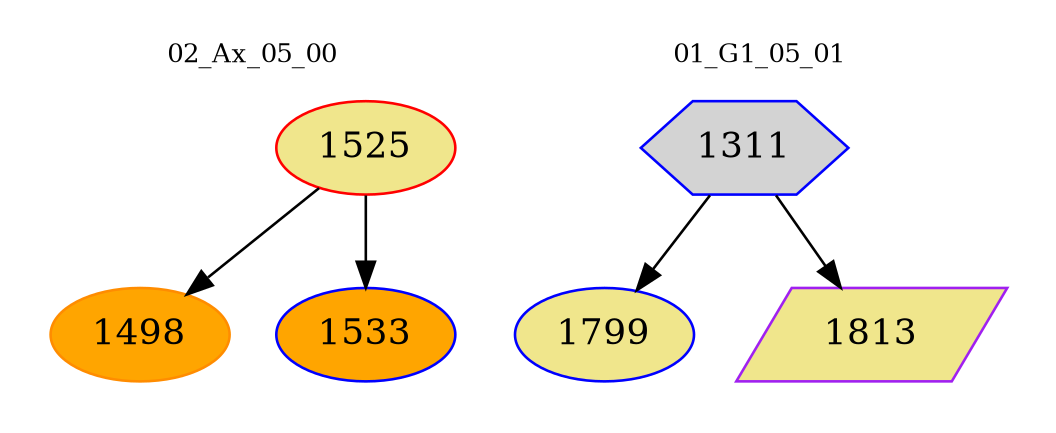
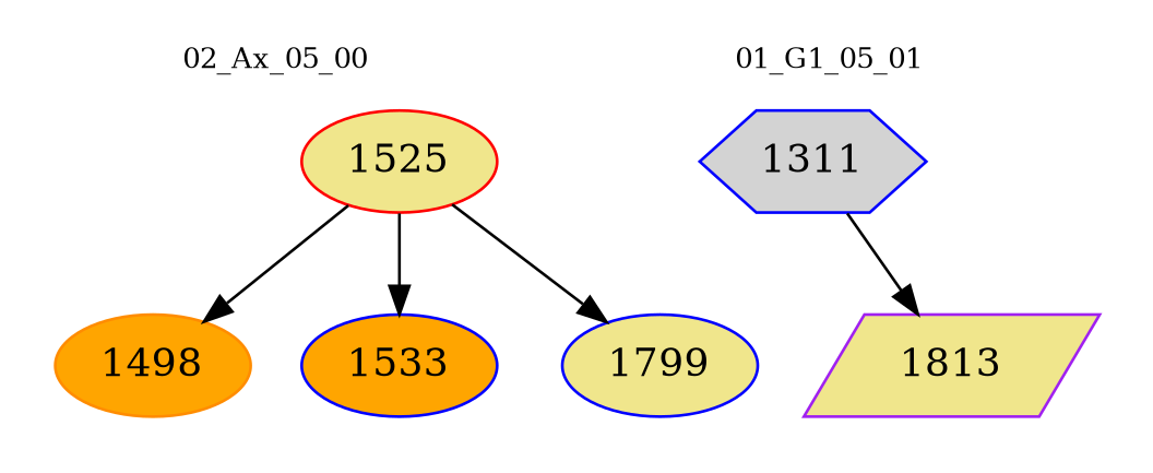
  digraph {
    node [color=blue fillcolor=khaki shape=ellipse style=filled]
    edge [color=black]
    n1 [color=red label=1525]
    n2 [color=darkorange fillcolor=orange label=1498]
    n3 [fillcolor=orange label=1533]
    n4 [fillcolor=lightgrey label=1311 shape=hexagon]
    n5 [label=1799]
    n6 [color=purple label=1813 shape=parallelogram]
    subgraph cluster_1 {
      color=white
      fontsize=10
      label="02_Ax_05_00"
      n1
      n2
      n3
    }
    subgraph cluster_2 {
      color=white
      fontsize=10
      label="01_G1_05_01"
      n4
      n5
      n6
    }
    n1 -> n2
    n1 -> n3
-   n4 -> n5
+   n1 -> n5
    n4 -> n6
  }
